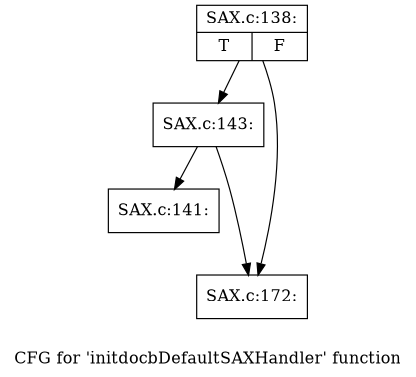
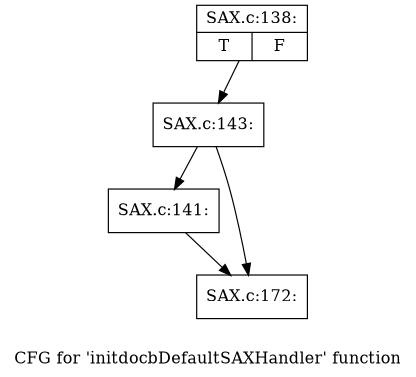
  digraph {
    label="CFG for 'initdocbDefaultSAXHandler' function"
    node [shape=record]
    n1 [label="{SAX.c:138:|{<s0>T|<s1>F}}"]
    n2 [label="{SAX.c:143:}"]
    n3 [label="{SAX.c:141:}"]
    n4 [label="{SAX.c:172:}"]
    n1 -> n2
    n2 -> n3
    n2 -> n4
-   n1 -> n4
+   n3 -> n4
  }
